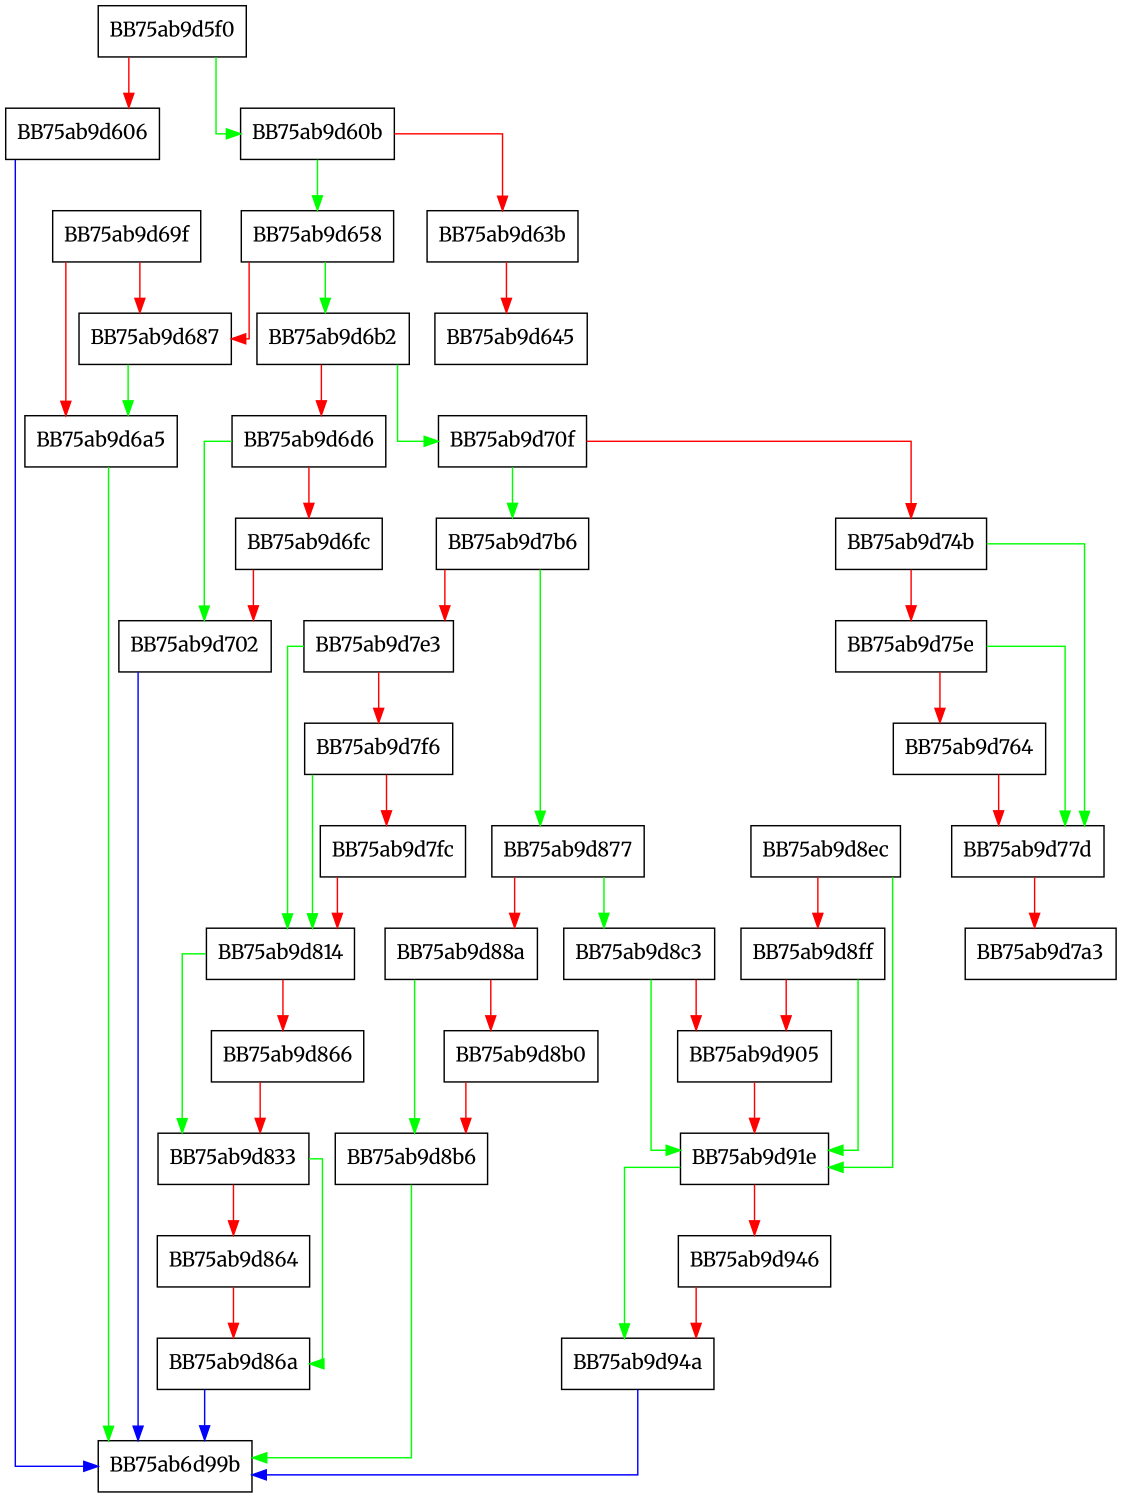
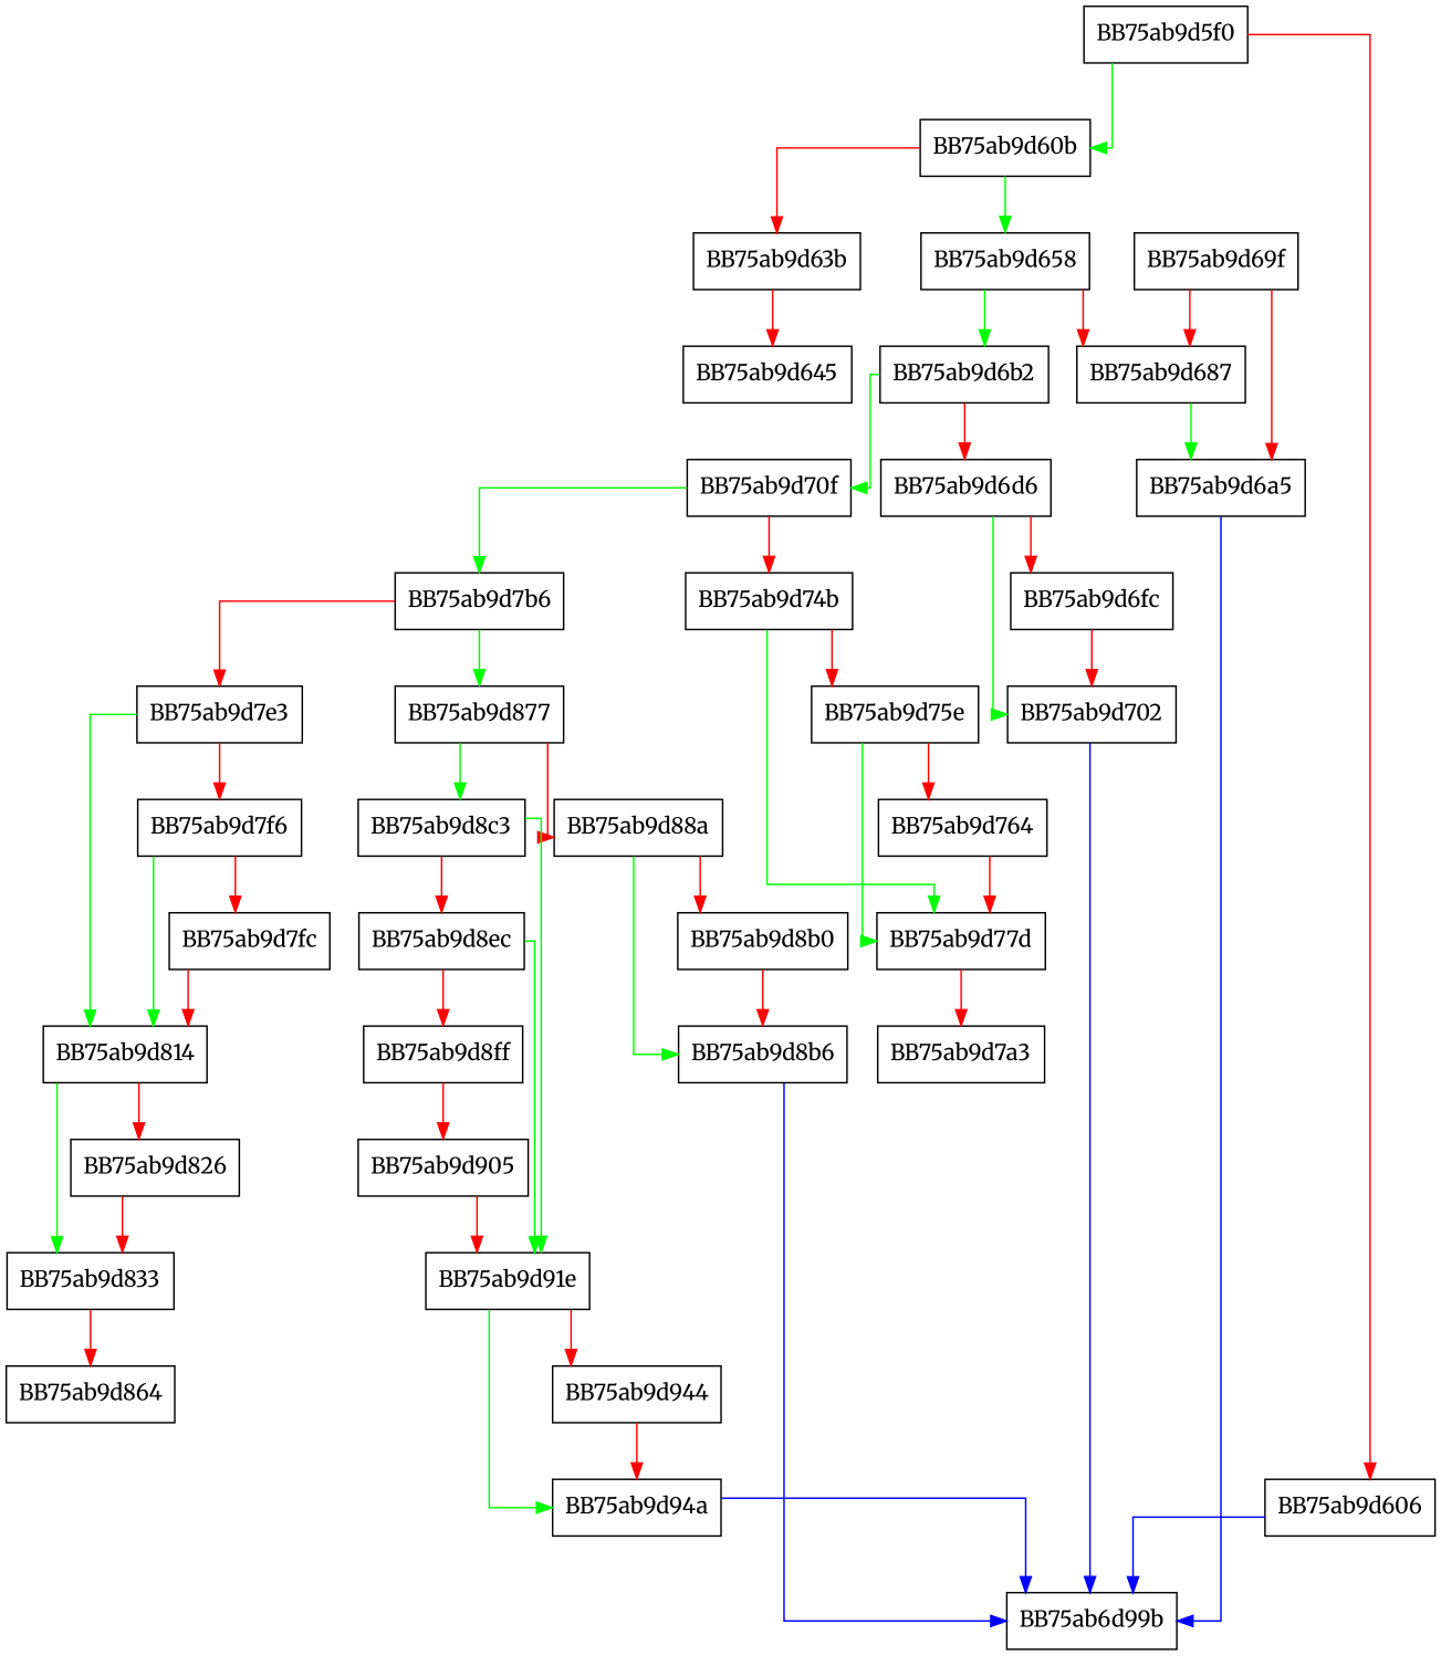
  digraph {
    fontname=Merriweather
    splines=ortho
    node [fontname=Merriweather shape=box]
    edge [color=red fontname=Merriweather]
    BB75ab9d5f0
    BB75ab9d60b
    BB75ab9d606
    BB75ab9d658
    BB75ab9d63b
    n6 [label=BB75ab6d99b]
    BB75ab9d6b2
    BB75ab9d687
    BB75ab9d645
    BB75ab9d70f
    BB75ab9d6d6
    BB75ab9d6a5
    BB75ab9d7b6
    BB75ab9d74b
    BB75ab9d702
    BB75ab9d6fc
    BB75ab9d69f
    BB75ab9d877
    BB75ab9d7e3
    BB75ab9d77d
    BB75ab9d75e
    BB75ab9d8c3
    BB75ab9d88a
    BB75ab9d814
    BB75ab9d7f6
    BB75ab9d7a3
    BB75ab9d764
    BB75ab9d91e
    BB75ab9d8ec
    BB75ab9d8b6
    BB75ab9d8b0
    BB75ab9d833
-   BB75ab9d826 [label=BB75ab9d866]
+   BB75ab9d826
    BB75ab9d7fc
-   BB75ab9d86a
    BB75ab9d864
    BB75ab9d94a
-   BB75ab9d944 [label=BB75ab9d946]
+   BB75ab9d944
    BB75ab9d8ff
    BB75ab9d905
    BB75ab9d5f0 -> BB75ab9d60b [color=green]
    BB75ab9d5f0 -> BB75ab9d606
    BB75ab9d60b -> BB75ab9d658 [color=green]
    BB75ab9d60b -> BB75ab9d63b
    BB75ab9d606 -> n6 [color=blue]
    BB75ab9d658 -> BB75ab9d6b2 [color=green]
    BB75ab9d658 -> BB75ab9d687
    BB75ab9d63b -> BB75ab9d645
    BB75ab9d6b2 -> BB75ab9d70f [color=green]
    BB75ab9d6b2 -> BB75ab9d6d6
    BB75ab9d687 -> BB75ab9d6a5 [color=green]
    BB75ab9d70f -> BB75ab9d7b6 [color=green]
    BB75ab9d70f -> BB75ab9d74b
    BB75ab9d6d6 -> BB75ab9d702 [color=green]
    BB75ab9d6d6 -> BB75ab9d6fc
-   BB75ab9d6a5 -> n6 [color=green]
+   BB75ab9d6a5 -> n6 [color=blue]
    BB75ab9d7b6 -> BB75ab9d877 [color=green]
    BB75ab9d7b6 -> BB75ab9d7e3
    BB75ab9d74b -> BB75ab9d77d [color=green]
    BB75ab9d74b -> BB75ab9d75e
    BB75ab9d702 -> n6 [color=blue]
    BB75ab9d6fc -> BB75ab9d702
    BB75ab9d69f -> BB75ab9d687
    BB75ab9d69f -> BB75ab9d6a5
    BB75ab9d877 -> BB75ab9d8c3 [color=green]
    BB75ab9d877 -> BB75ab9d88a
    BB75ab9d7e3 -> BB75ab9d814 [color=green]
    BB75ab9d7e3 -> BB75ab9d7f6
    BB75ab9d77d -> BB75ab9d7a3
    BB75ab9d75e -> BB75ab9d77d [color=green]
    BB75ab9d75e -> BB75ab9d764
    BB75ab9d8c3 -> BB75ab9d91e [color=green]
-   BB75ab9d8c3 -> BB75ab9d905
+   BB75ab9d8c3 -> BB75ab9d8ec
    BB75ab9d88a -> BB75ab9d8b6 [color=green]
    BB75ab9d88a -> BB75ab9d8b0
    BB75ab9d814 -> BB75ab9d833 [color=green]
    BB75ab9d814 -> BB75ab9d826
    BB75ab9d7f6 -> BB75ab9d814 [color=green]
    BB75ab9d7f6 -> BB75ab9d7fc
    BB75ab9d764 -> BB75ab9d77d
    BB75ab9d91e -> BB75ab9d94a [color=green]
    BB75ab9d91e -> BB75ab9d944
    BB75ab9d8ec -> BB75ab9d91e [color=green]
    BB75ab9d8ec -> BB75ab9d8ff
-   BB75ab9d8b6 -> n6 [color=green]
+   BB75ab9d8b6 -> n6 [color=blue]
    BB75ab9d8b0 -> BB75ab9d8b6
-   BB75ab9d833 -> BB75ab9d86a [color=green]
    BB75ab9d833 -> BB75ab9d864
    BB75ab9d826 -> BB75ab9d833
    BB75ab9d7fc -> BB75ab9d814
-   BB75ab9d86a -> n6 [color=blue]
-   BB75ab9d864 -> BB75ab9d86a
    BB75ab9d94a -> n6 [color=blue]
    BB75ab9d944 -> BB75ab9d94a
-   BB75ab9d8ff -> BB75ab9d91e [color=green]
    BB75ab9d8ff -> BB75ab9d905
    BB75ab9d905 -> BB75ab9d91e
  }
